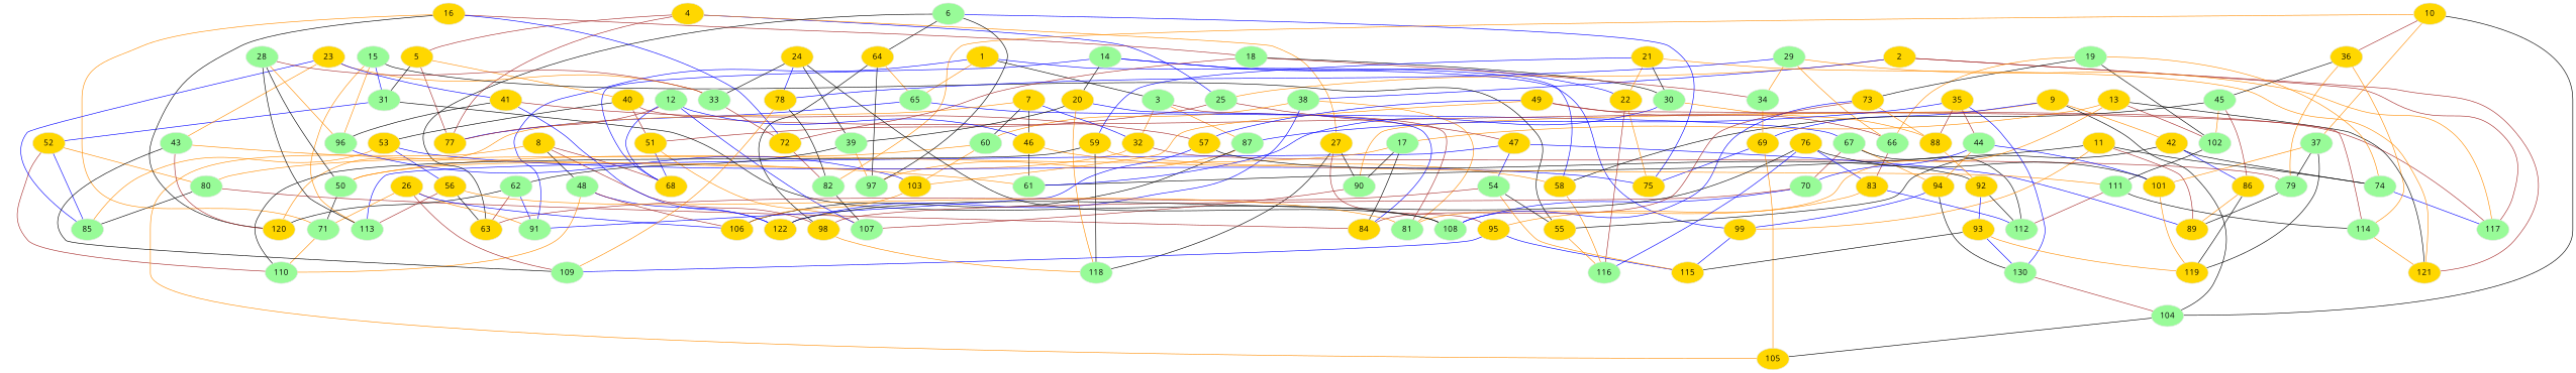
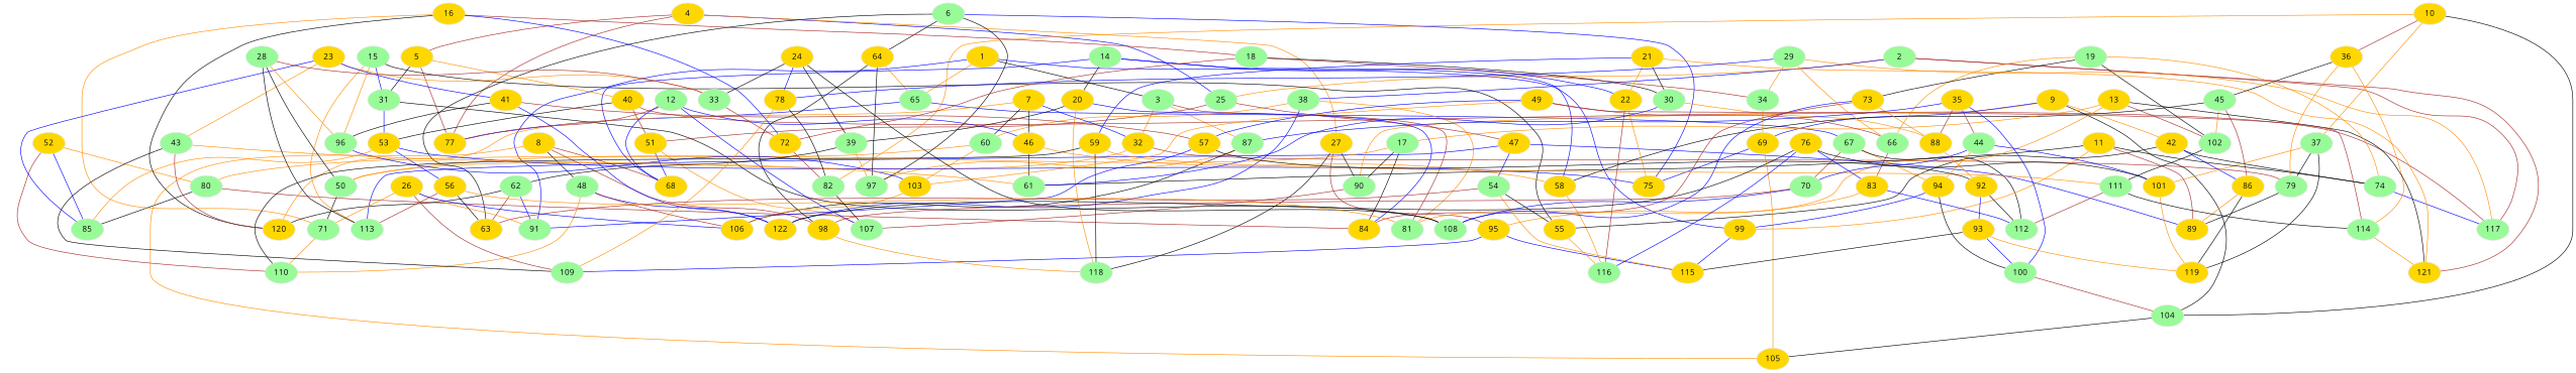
  graph {
    fontname="Open Sans"
    node [color=gray90 fillcolor=gold fontname="Open Sans" style=filled]
    edge [color=darkorange fontname="Open Sans"]
    3 [fillcolor=palegreen]
    1
    65 [fillcolor=palegreen]
    91 [fillcolor=palegreen]
    99
    32
    81 [fillcolor=palegreen]
    87 [fillcolor=palegreen]
    77
    67 [fillcolor=palegreen]
    115
-   2
+   2 [fillcolor=palegreen]
    25 [fillcolor=palegreen]
    38 [fillcolor=palegreen]
    117 [fillcolor=palegreen]
    121
    47
    51
    60 [fillcolor=palegreen]
    122
    50 [fillcolor=palegreen]
    79 [fillcolor=palegreen]
    97 [fillcolor=palegreen]
    106
    4
    5
    27
    31 [fillcolor=palegreen]
    40
    90 [fillcolor=palegreen]
    118 [fillcolor=palegreen]
    95
    108 [fillcolor=palegreen]
    52
    53
    6 [fillcolor=palegreen]
    63
    64
    75
    98
    7
    46
    120
    61 [fillcolor=palegreen]
    58
    103
    80 [fillcolor=palegreen]
    48 [fillcolor=palegreen]
    8
    68
    105
    110 [fillcolor=palegreen]
    9
    42
    69
    104 [fillcolor=palegreen]
    74 [fillcolor=palegreen]
    55
    86
    107 [fillcolor=palegreen]
    10
    36
    37 [fillcolor=palegreen]
    82 [fillcolor=palegreen]
    45 [fillcolor=palegreen]
    114 [fillcolor=palegreen]
    101
    119
    11
    89
    12 [fillcolor=palegreen]
    13
    17 [fillcolor=palegreen]
    102 [fillcolor=palegreen]
    84
    111 [fillcolor=palegreen]
    14 [fillcolor=palegreen]
    20
    22
    39 [fillcolor=palegreen]
    116 [fillcolor=palegreen]
    15 [fillcolor=palegreen]
    96 [fillcolor=palegreen]
    113 [fillcolor=palegreen]
    16
    18 [fillcolor=palegreen]
    71 [fillcolor=palegreen]
    72
    30 [fillcolor=palegreen]
    34 [fillcolor=palegreen]
    88
    19 [fillcolor=palegreen]
    66 [fillcolor=palegreen]
    73
    83
    62 [fillcolor=palegreen]
    21
    59
    33 [fillcolor=palegreen]
    23
    41
    43 [fillcolor=palegreen]
    85 [fillcolor=palegreen]
    57
    109 [fillcolor=palegreen]
    24
    78
    54 [fillcolor=palegreen]
    26
    28 [fillcolor=palegreen]
    29 [fillcolor=palegreen]
    92
    35
    44 [fillcolor=palegreen]
-   100 [fillcolor=palegreen label=130]
+   100 [fillcolor=palegreen]
    70 [fillcolor=palegreen]
    94
    56
    49
    112 [fillcolor=palegreen]
    93
    76
    3 -- 32
    3 -- 81 [color=brown]
    3 -- 87
    1 -- 3 [color=black]
    1 -- 65
    1 -- 91 [color=blue]
    1 -- 99 [color=blue]
    65 -- 77 [color=blue]
    65 -- 67 [color=blue]
    99 -- 115 [color=blue]
    32 -- 50
    32 -- 79 [color=brown]
    87 -- 97
    87 -- 106 [color=black]
    67 -- 70 [color=brown]
    67 -- 94
    67 -- 112 [color=black]
    2 -- 25
    2 -- 38 [color=blue]
    2 -- 117 [color=brown]
    2 -- 121 [color=brown]
    25 -- 47 [color=brown]
    25 -- 51 [color=brown]
    38 -- 81
    38 -- 60
    38 -- 122 [color=blue]
    47 -- 89 [color=blue]
    47 -- 113 [color=blue]
    47 -- 54 [color=blue]
    51 -- 68 [color=blue]
    51 -- 107
    60 -- 103
    60 -- 80
    50 -- 71 [color=black]
    79 -- 89 [color=black]
    4 -- 77 [color=brown]
    4 -- 25 [color=blue]
    4 -- 5 [color=brown]
    4 -- 27
    5 -- 77 [color=brown]
    5 -- 31 [color=black]
    5 -- 40
    27 -- 90 [color=black]
    27 -- 118 [color=black]
    27 -- 95 [color=brown]
    31 -- 108 [color=black]
-   31 -- 52 [color=blue]
+   31 -- 53 [color=blue]
    40 -- 117 [color=brown]
    40 -- 51 [color=brown]
    40 -- 53 [color=black]
    90 -- 107 [color=brown]
    95 -- 115 [color=blue]
    95 -- 109 [color=blue]
    52 -- 80
    52 -- 110 [color=brown]
    52 -- 85 [color=blue]
    53 -- 75 [color=blue]
    53 -- 85
    53 -- 56 [color=blue]
    6 -- 97 [color=black]
    6 -- 63 [color=black]
    6 -- 64 [color=black]
    6 -- 75 [color=blue]
    64 -- 65
    64 -- 97 [color=black]
    64 -- 98 [color=black]
    98 -- 118
    7 -- 32 [color=blue]
    7 -- 60 [color=black]
    7 -- 46 [color=black]
    7 -- 120
    46 -- 61 [color=black]
    46 -- 58
    58 -- 116
    103 -- 106
    80 -- 84 [color=brown]
    80 -- 85 [color=black]
    48 -- 122 [color=blue]
    48 -- 106 [color=brown]
    48 -- 110
    8 -- 98 [color=brown]
    8 -- 48 [color=black]
    8 -- 68 [color=brown]
    8 -- 105
    9 -- 90
    9 -- 42
    9 -- 69 [color=blue]
    9 -- 104 [color=black]
    42 -- 74 [color=black]
    42 -- 55 [color=black]
    42 -- 86 [color=blue]
    69 -- 75 [color=blue]
    69 -- 105
    104 -- 105 [color=black]
    74 -- 117 [color=blue]
    55 -- 116
    86 -- 119 [color=black]
    86 -- 89
    10 -- 104 [color=black]
    10 -- 36 [color=brown]
    10 -- 37
    10 -- 82
    36 -- 79
    36 -- 45 [color=black]
    36 -- 114
    37 -- 79 [color=black]
    37 -- 101
    37 -- 119 [color=black]
    82 -- 107 [color=black]
    45 -- 58 [color=black]
    45 -- 86 [color=brown]
    45 -- 102
    114 -- 121
    101 -- 119
    11 -- 99
    11 -- 61 [color=black]
    11 -- 74 [color=black]
    11 -- 89 [color=brown]
    12 -- 77 [color=brown]
    12 -- 46 [color=blue]
    12 -- 68 [color=blue]
    12 -- 107 [color=blue]
    13 -- 81
    13 -- 121 [color=black]
    13 -- 17
    13 -- 102 [color=brown]
    17 -- 50
    17 -- 90 [color=black]
    17 -- 84 [color=black]
    102 -- 111 [color=black]
    111 -- 114 [color=black]
    111 -- 112 [color=brown]
    14 -- 58 [color=blue]
    14 -- 68 [color=blue]
    14 -- 20 [color=black]
    14 -- 22 [color=blue]
    20 -- 118
    20 -- 84 [color=blue]
    20 -- 39 [color=black]
    22 -- 75
    22 -- 116 [color=brown]
    39 -- 97
    39 -- 62 [color=black]
    15 -- 31 [color=blue]
    15 -- 55 [color=black]
    15 -- 96
    15 -- 113
    96 -- 103 [color=blue]
    16 -- 120 [color=black]
    16 -- 18 [color=brown]
    16 -- 71
    16 -- 72 [color=blue]
    18 -- 72 [color=brown]
    18 -- 30 [color=black]
    18 -- 34 [color=brown]
    71 -- 110
    72 -- 82 [color=brown]
    30 -- 61 [color=blue]
    30 -- 88
    34 -- 69
    88 -- 92
    19 -- 74
    19 -- 102 [color=black]
    19 -- 66
    19 -- 73 [color=black]
    66 -- 83 [color=brown]
    73 -- 108 [color=blue]
    73 -- 84 [color=brown]
    73 -- 88
    83 -- 95
    83 -- 112 [color=blue]
    62 -- 91 [color=blue]
    62 -- 63 [color=brown]
    62 -- 120 [color=black]
    21 -- 121
    21 -- 22
    21 -- 30 [color=black]
    21 -- 59 [color=blue]
    59 -- 118 [color=black]
    59 -- 110 [color=black]
    59 -- 111
    33 -- 72 [color=brown]
    23 -- 33
    23 -- 41 [color=blue]
    23 -- 43
    23 -- 85 [color=blue]
    41 -- 122 [color=blue]
    41 -- 96 [color=black]
    41 -- 57 [color=brown]
    43 -- 120 [color=brown]
    43 -- 61
    43 -- 109 [color=black]
    57 -- 91 [color=blue]
    57 -- 92 [color=black]
    24 -- 108 [color=black]
    24 -- 39 [color=black]
    24 -- 33 [color=black]
    24 -- 78 [color=blue]
    78 -- 82 [color=black]
    78 -- 109
    54 -- 115
    54 -- 63 [color=brown]
    54 -- 55 [color=black]
    26 -- 91
    26 -- 106 [color=blue]
    26 -- 71
    26 -- 109 [color=brown]
    28 -- 50 [color=black]
    28 -- 96
    28 -- 113 [color=black]
    28 -- 33 [color=brown]
    29 -- 117
    29 -- 34
    29 -- 66
    29 -- 78 [color=blue]
    92 -- 112 [color=black]
    92 -- 93 [color=blue]
    35 -- 87 [color=blue]
    35 -- 88 [color=brown]
    35 -- 44 [color=brown]
    35 -- 100 [color=blue]
    44 -- 101 [color=blue]
    44 -- 70 [color=blue]
    44 -- 94
    100 -- 104 [color=brown]
    70 -- 108 [color=blue]
    70 -- 98 [color=brown]
    94 -- 99 [color=blue]
    94 -- 100 [color=black]
    56 -- 81
    56 -- 63 [color=black]
    56 -- 113 [color=brown]
    49 -- 103
    49 -- 114 [color=brown]
    49 -- 66 [color=brown]
    49 -- 57 [color=blue]
    93 -- 115 [color=black]
    93 -- 119
    93 -- 100 [color=blue]
    76 -- 122 [color=black]
    76 -- 101 [color=black]
    76 -- 116 [color=blue]
    76 -- 83 [color=blue]
  }
